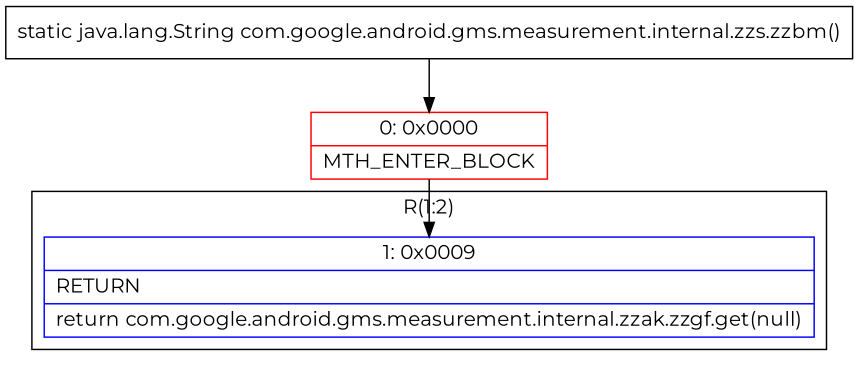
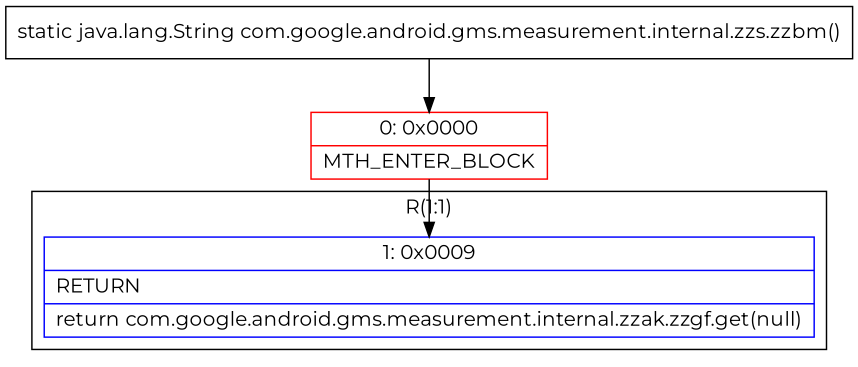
  digraph {
    fontname=Montserrat
    node [shape=record fontname=Montserrat]
    edge [fontname=Montserrat]
    n1 [color=blue label="{1\:\ 0x0009|RETURN\l|return com.google.android.gms.measurement.internal.zzak.zzgf.get(null)\l}"]
    n2 [color=red label="{0\:\ 0x0000|MTH_ENTER_BLOCK\l}"]
    n3 [label="{static java.lang.String com.google.android.gms.measurement.internal.zzs.zzbm() }"]
    subgraph cluster_1 {
-     label="R(1:2)"
+     label="R(1:1)"
      n1
    }
    n2 -> n1
    n3 -> n2
  }
